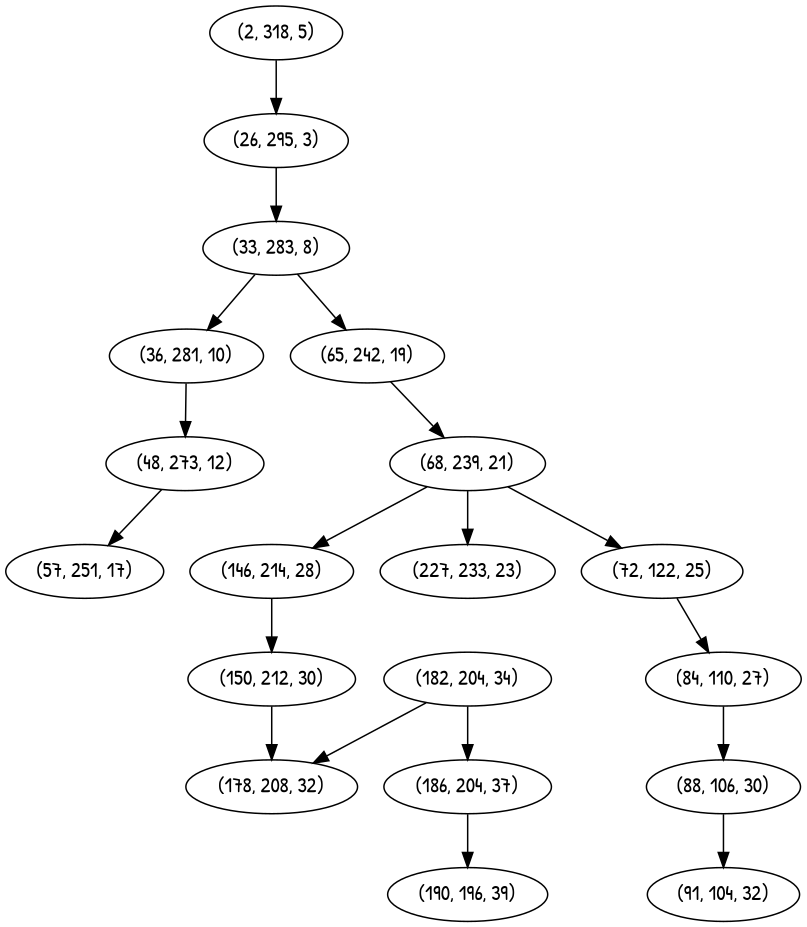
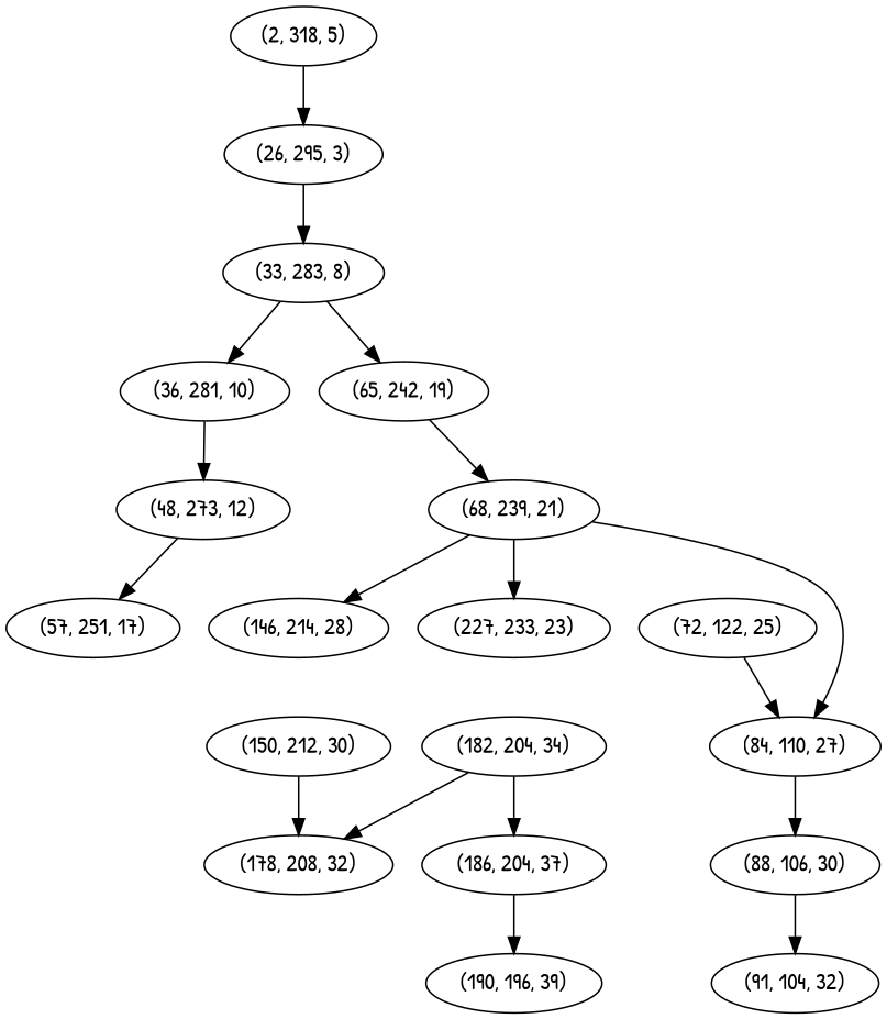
  digraph {
    fontname="Patrick Hand"
    node [fontname="Patrick Hand"]
    edge [fontname="Patrick Hand"]
    n1 [label="(2, 318, 5)"]
    "(26, 295, 3)"
    "(33, 283, 8)"
    "(36, 281, 10)"
    "(65, 242, 19)"
    "(48, 273, 12)"
    "(57, 251, 17)"
    "(68, 239, 21)"
    "(72, 122, 25)"
    "(146, 214, 28)"
    "(227, 233, 23)"
    "(84, 110, 27)"
    "(150, 212, 30)"
    "(88, 106, 30)"
    "(91, 104, 32)"
    "(178, 208, 32)"
    "(182, 204, 34)"
    n18 [label="(186, 204, 37)"]
    "(190, 196, 39)"
    n1 -> "(26, 295, 3)"
    "(26, 295, 3)" -> "(33, 283, 8)"
    "(33, 283, 8)" -> "(36, 281, 10)"
    "(33, 283, 8)" -> "(65, 242, 19)"
    "(36, 281, 10)" -> "(48, 273, 12)"
    "(65, 242, 19)" -> "(68, 239, 21)"
    "(48, 273, 12)" -> "(57, 251, 17)"
-   "(68, 239, 21)" -> "(72, 122, 25)"
+   "(68, 239, 21)" -> "(84, 110, 27)"
    "(68, 239, 21)" -> "(146, 214, 28)"
    "(68, 239, 21)" -> "(227, 233, 23)"
    "(72, 122, 25)" -> "(84, 110, 27)"
-   "(146, 214, 28)" -> "(150, 212, 30)"
    "(84, 110, 27)" -> "(88, 106, 30)"
    "(150, 212, 30)" -> "(178, 208, 32)"
    "(88, 106, 30)" -> "(91, 104, 32)"
    "(182, 204, 34)" -> "(178, 208, 32)"
    "(182, 204, 34)" -> n18
    n18 -> "(190, 196, 39)"
  }
